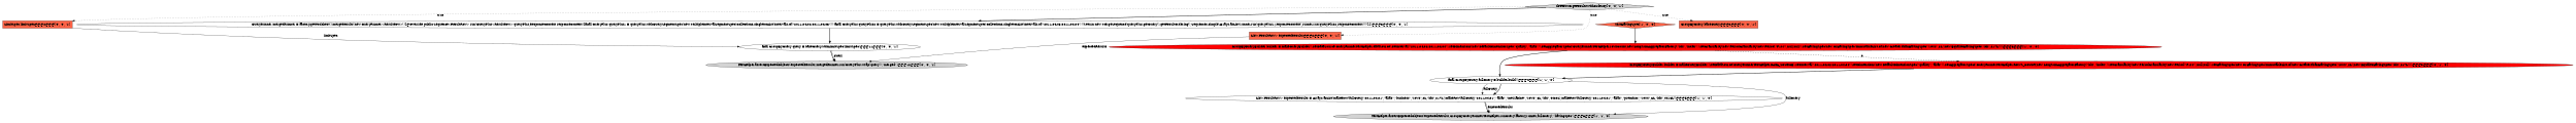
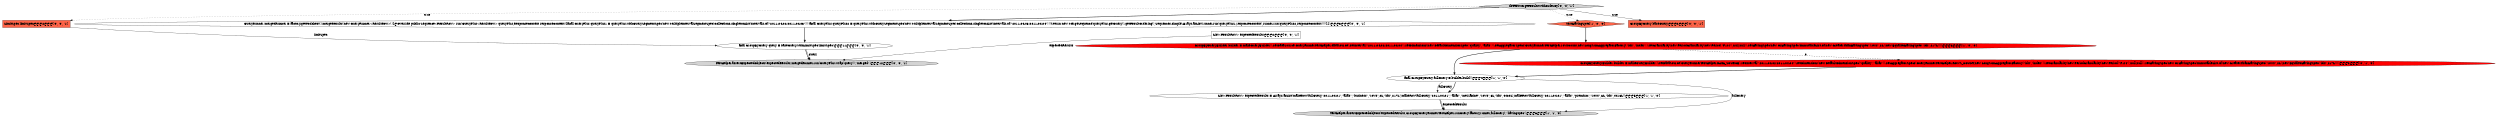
  digraph {
    node [fillcolor=tomato shape=ellipse style=filled]
    edge [style=bold]
    n1 [label="LimitSpec limitSpec@@@2@@@['0', '0', '1']" shape=box]
    n2 [fillcolor=white label="final GroupByQuery query = baseQuery.withLimitSpec(limitSpec)@@@11@@@['0', '0', '1']"]
    n3 [fillcolor=lightgray label="TestHelper.assertExpectedObjects(expectedResults,mergedRunner.run(QueryPlus.wrap(query)),\"merged\")@@@12@@@['0', '0', '1']"]
    n4 [fillcolor=red label="GroupByQuery.Builder builder = makeQueryBuilder().setDataSource(QueryRunnerTestHelper.DATA_SOURCE).setInterval(\"2011-04-02/2011-04-04\").setDimensions(new DefaultDimensionSpec(\"quality\",\"alias\")).setAggregatorSpecs(QueryRunnerTestHelper.ROWS_COUNT,new LongSumAggregatorFactory(\"idx\",\"index\")).setGranularity(new PeriodGranularity(new Period(\"P1M\"),null,null)).setHavingSpec(new OrHavingSpec(ImmutableList.of(new GreaterThanHavingSpec(\"rows\",2L),new EqualToHavingSpec(\"idx\",217L))))@@@3@@@['0', '1', '0']"]
    n5 [fillcolor=white label="final GroupByQuery fullQuery = builder.build()@@@4@@@['1', '1', '0']"]
    n6 [fillcolor=white label="List<ResultRow> expectedResults = Arrays.asList(makeRow(fullQuery,\"2011-04-01\",\"alias\",\"business\",\"rows\",2L,\"idx\",217L),makeRow(fullQuery,\"2011-04-01\",\"alias\",\"mezzanine\",\"rows\",6L,\"idx\",4420L),makeRow(fullQuery,\"2011-04-01\",\"alias\",\"premium\",\"rows\",6L,\"idx\",4416L))@@@5@@@['1', '1', '0']"]
    n7 [fillcolor=lightgray label="TestHelper.assertExpectedObjects(expectedResults,GroupByQueryRunnerTestHelper.runQuery(factory,runner,fullQuery),\"havingspec\")@@@6@@@['1', '1', '0']"]
-   n8 [label="List<ResultRow> expectedResults@@@2@@@['0', '0', '1']" shape=box]
+   n8 [fillcolor=white label="List<ResultRow> expectedResults@@@2@@@['0', '0', '1']" shape=box]
    n9 [label="testHavingSpec['1', '0', '0']" shape=diamond]
    n10 [fillcolor=red label="GroupByQuery.Builder builder = makeQueryBuilder().setDataSource(QueryRunnerTestHelper.dataSource).setInterval(\"2011-04-02/2011-04-04\").setDimensions(new DefaultDimensionSpec(\"quality\",\"alias\")).setAggregatorSpecs(QueryRunnerTestHelper.rowsCount,new LongSumAggregatorFactory(\"idx\",\"index\")).setGranularity(new PeriodGranularity(new Period(\"P1M\"),null,null)).setHavingSpec(new OrHavingSpec(ImmutableList.of(new GreaterThanHavingSpec(\"rows\",2L),new EqualToHavingSpec(\"idx\",217L))))@@@3@@@['1', '0', '0']"]
    n11 [fillcolor=white label="QueryRunner mergedRunner = factory.getToolchest().mergeResults(new QueryRunner<ResultRow>(){@Override public Sequence<ResultRow> run(QueryPlus<ResultRow> queryPlus,ResponseContext responseContext){final QueryPlus queryPlus1 = queryPlus.withQuerySegmentSpec(new MultipleIntervalSegmentSpec(Collections.singletonList(Intervals.of(\"2011-04-02/2011-04-03\"))))final QueryPlus queryPlus2 = queryPlus.withQuerySegmentSpec(new MultipleIntervalSegmentSpec(Collections.singletonList(Intervals.of(\"2011-04-03/2011-04-04\"))))return new MergeSequence(queryPlus.getQuery().getResultOrdering(),Sequences.simple(Arrays.asList(runner.run(queryPlus1,responseContext),runner.run(queryPlus2,responseContext))))}})@@@3@@@['0', '0', '1']"]
    n12 [label="GroupByQuery baseQuery@@@2@@@['0', '0', '1']" shape=box]
    n13 [fillcolor=lightgray label="doTestMergeResultsWithOrderBy['0', '0', '1']" shape=diamond]
    n1 -> n2 [label=limitSpec style=solid]
    n2 -> n3
    n2 -> n3 [label=query style=solid]
    n4 -> n5
    n5 -> n6
    n5 -> n6 [label=fullQuery style=solid]
    n5 -> n7 [label=fullQuery style=solid]
    n6 -> n7 [label=expectedResults style=solid]
    n6 -> n7
    n8 -> n3 [label=expectedResults style=solid]
    n9 -> n10
    n10 -> n4 [label=0 style=dashed]
    n10 -> n5
    n11 -> n2
    n13 -> n1 [label=true style=dotted]
-   n13 -> n8 [label=true style=dotted]
+   n13 -> n9 [label=true style=dotted]
    n13 -> n11
-   n13 -> n12 [label=true style=dotted]
+   n13 -> n12 [label=true style=solid]
  }
